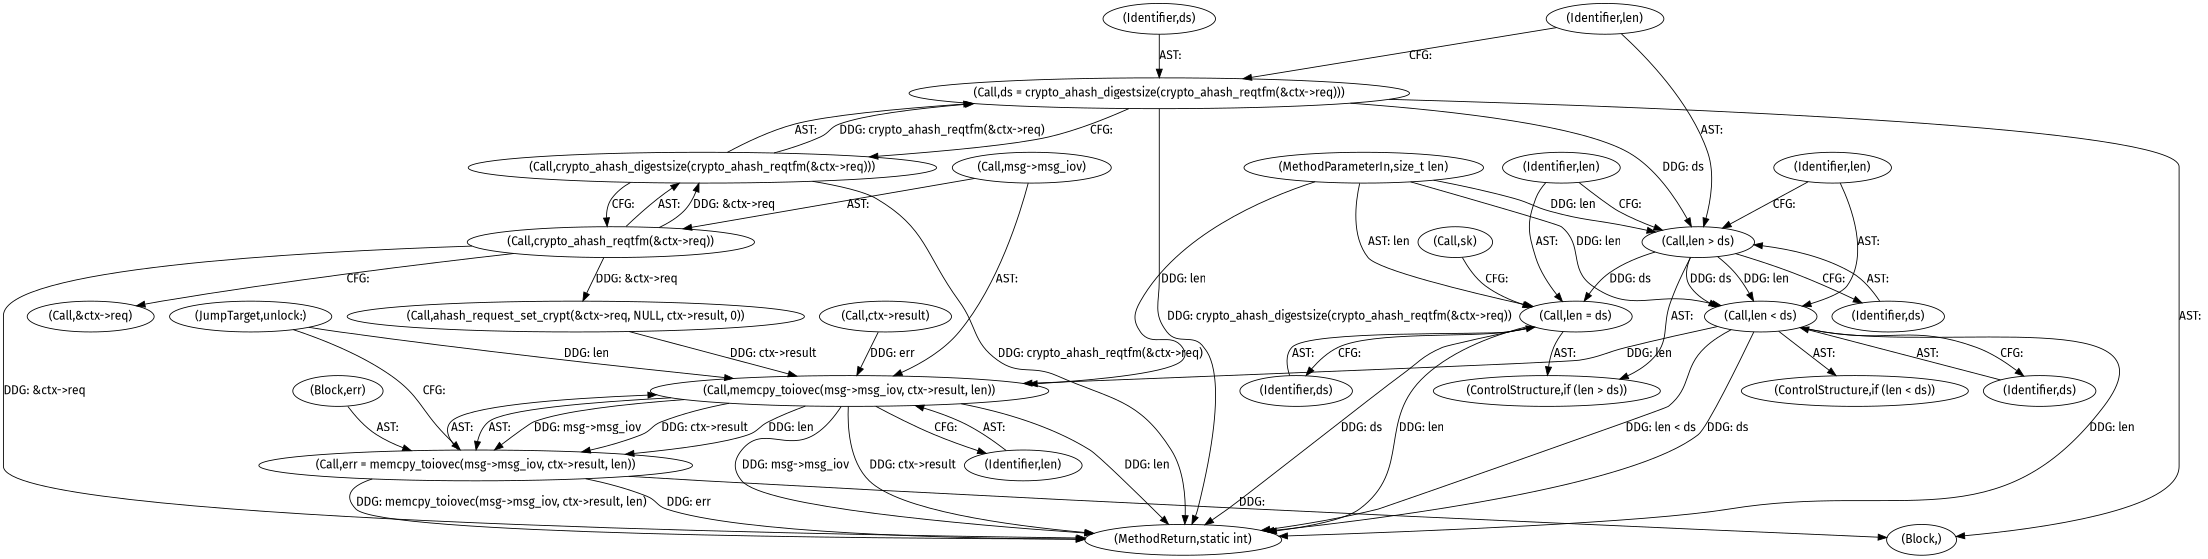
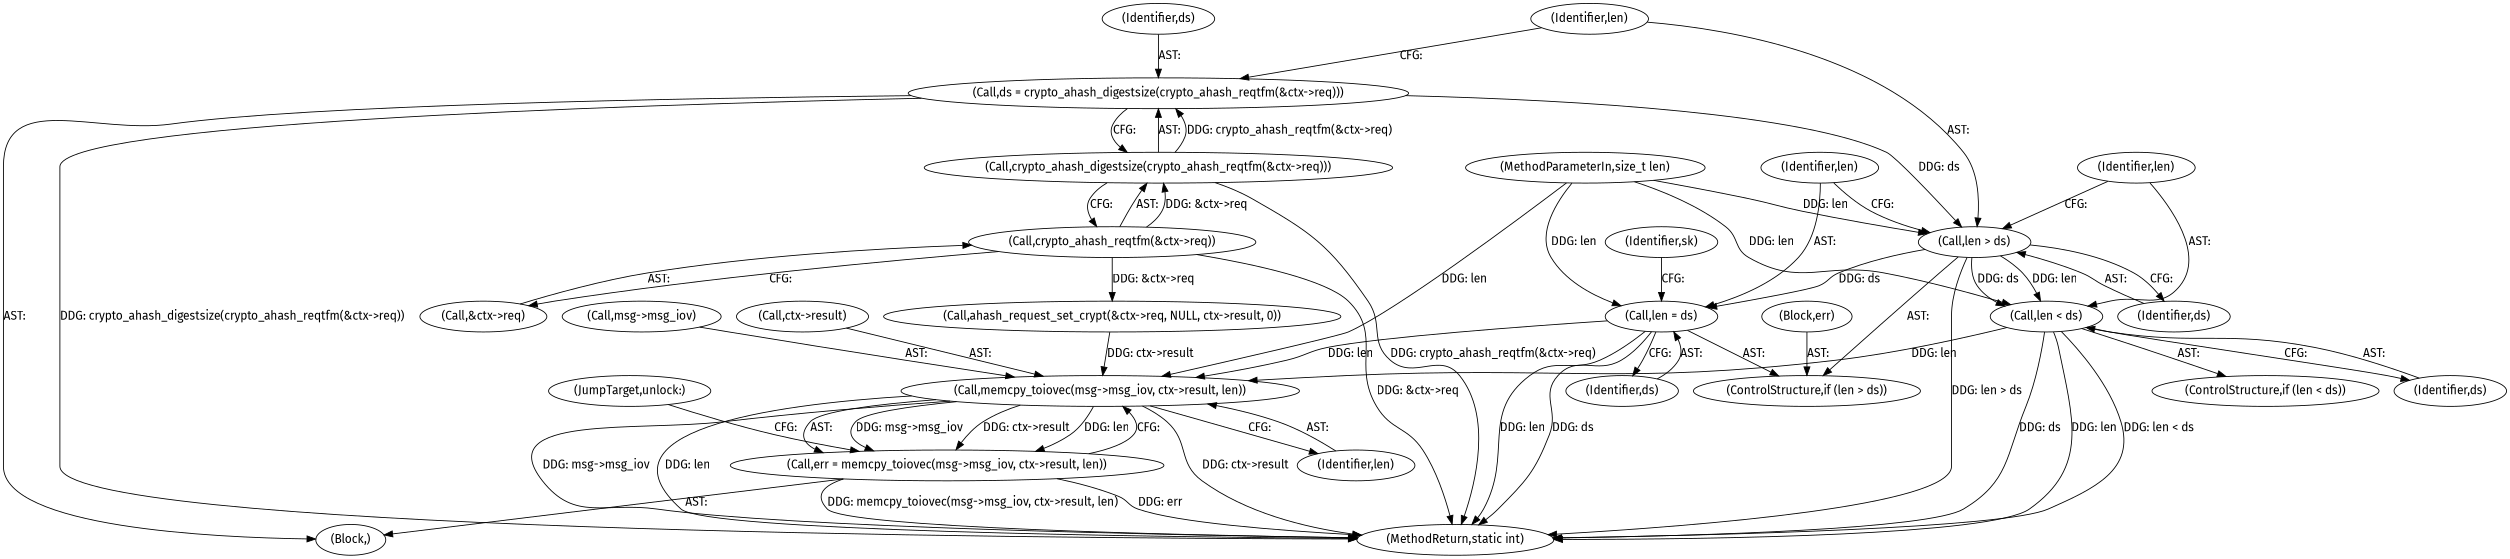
  digraph {
    fontname="Fira Sans"
    node [fontname="Fira Sans"]
    edge [fontname="Fira Sans"]
    n1 [label="(Call,ds = crypto_ahash_digestsize(crypto_ahash_reqtfm(&ctx->req)))"]
    n2 [label="(Call,crypto_ahash_digestsize(crypto_ahash_reqtfm(&ctx->req)))"]
    n3 [label="(Call,len > ds)"]
    n4 [label="(MethodReturn,static int)"]
    n5 [label="(Block,)"]
    n6 [label="(Call,crypto_ahash_reqtfm(&ctx->req))"]
    n7 [label="(Call,len = ds)"]
    n8 [label="(Call,len < ds)"]
    n9 [label="(Identifier,ds)"]
    n10 [label="(ControlStructure,if (len > ds))"]
    n11 [label="(Call,&ctx->req)"]
    n12 [label="(Call,ahash_request_set_crypt(&ctx->req, NULL, ctx->result, 0))"]
    n13 [label="(Call,memcpy_toiovec(msg->msg_iov, ctx->result, len))"]
    n14 [label="(Identifier,ds)"]
    n15 [label="(ControlStructure,if (len < ds))"]
    n16 [label="(Identifier,ds)"]
    n17 [label="(Call,err = memcpy_toiovec(msg->msg_iov, ctx->result, len))"]
    n18 [label="(Identifier,len)"]
    n19 [label="(Identifier,len)"]
    n20 [label="(Identifier,len)"]
    n21 [label="(Identifier,ds)"]
    n22 [label="(Call,ctx->result)"]
-   n23 [label="(Call,sk)"]
+   n23 [label="(Identifier,sk)"]
    n24 [label="(Block,err)"]
    n25 [label="(MethodParameterIn,size_t len)"]
    n26 [label="(Identifier,len)"]
    n27 [label="(JumpTarget,unlock:)"]
    n28 [label="(Call,msg->msg_iov)"]
    n1 -> n2 [label="CFG: "]
    n1 -> n3 [label="DDG: ds"]
    n1 -> n4 [label="DDG: crypto_ahash_digestsize(crypto_ahash_reqtfm(&ctx->req))"]
    n1 -> n5 [label="AST: "]
    n2 -> n1 [label="AST: "]
    n2 -> n1 [label="DDG: crypto_ahash_reqtfm(&ctx->req)"]
    n2 -> n4 [label="DDG: crypto_ahash_reqtfm(&ctx->req)"]
    n2 -> n6 [label="CFG: "]
+   n3 -> n4 [label="DDG: len > ds"]
    n3 -> n7 [label="DDG: ds"]
    n3 -> n8 [label="DDG: len"]
    n3 -> n8 [label="DDG: ds"]
    n3 -> n9 [label="CFG: "]
    n3 -> n10 [label="AST: "]
    n6 -> n2 [label="AST: "]
    n6 -> n2 [label="DDG: &ctx->req"]
    n6 -> n4 [label="DDG: &ctx->req"]
    n6 -> n11 [label="CFG: "]
    n6 -> n12 [label="DDG: &ctx->req"]
    n7 -> n4 [label="DDG: len"]
    n7 -> n4 [label="DDG: ds"]
    n7 -> n10 [label="AST: "]
-   n27 -> n13 [label="DDG: len"]
+   n7 -> n13 [label="DDG: len"]
    n7 -> n14 [label="CFG: "]
    n8 -> n4 [label="DDG: len"]
    n8 -> n4 [label="DDG: len < ds"]
    n8 -> n4 [label="DDG: ds"]
    n8 -> n13 [label="DDG: len"]
    n8 -> n15 [label="AST: "]
    n8 -> n16 [label="CFG: "]
    n9 -> n3 [label="AST: "]
-   n28 -> n6 [label="AST: "]
+   n11 -> n6 [label="AST: "]
    n12 -> n13 [label="DDG: ctx->result"]
    n13 -> n4 [label="DDG: ctx->result"]
    n13 -> n4 [label="DDG: msg->msg_iov"]
    n13 -> n4 [label="DDG: len"]
    n13 -> n17 [label="AST: "]
    n13 -> n17 [label="DDG: msg->msg_iov"]
    n13 -> n17 [label="DDG: ctx->result"]
    n13 -> n17 [label="DDG: len"]
    n13 -> n18 [label="CFG: "]
    n14 -> n7 [label="AST: "]
    n16 -> n8 [label="AST: "]
    n17 -> n4 [label="DDG: memcpy_toiovec(msg->msg_iov, ctx->result, len)"]
    n17 -> n4 [label="DDG: err"]
-   n17 -> n5 [label="DDG: "]
-   n17 -> n13 [label="AST: "]
+   n17 -> n5 [label="AST: "]
+   n17 -> n13 [label="CFG: "]
    n18 -> n13 [label="AST: "]
    n19 -> n1 [label="CFG: "]
    n19 -> n3 [label="AST: "]
    n20 -> n3 [label="CFG: "]
    n20 -> n8 [label="AST: "]
    n21 -> n1 [label="AST: "]
-   n22 -> n13 [label="DDG: err"]
+   n22 -> n13 [label="AST: "]
    n23 -> n7 [label="CFG: "]
-   n24 -> n17 [label="AST: "]
+   n24 -> n10 [label="AST: "]
    n25 -> n3 [label="DDG: len"]
-   n25 -> n7 [label="AST: len"]
+   n25 -> n7 [label="DDG: len"]
    n25 -> n8 [label="DDG: len"]
    n25 -> n13 [label="DDG: len"]
    n26 -> n3 [label="CFG: "]
    n26 -> n7 [label="AST: "]
    n27 -> n17 [label="CFG: "]
    n28 -> n13 [label="AST: "]
  }
